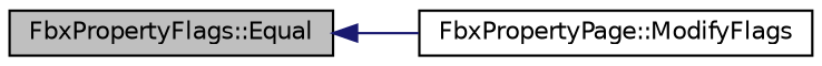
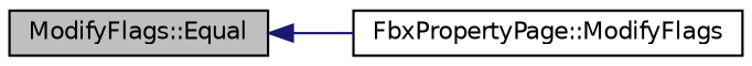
  digraph {
    rankdir=LR
    node [color=black fontname=Helvetica fontsize=10 shape=record style=filled]
-   n1 [fillcolor=grey75 fontcolor=black height=0.2 label="FbxPropertyFlags::Equal" width=0.4]
+   n1 [fillcolor=grey75 fontcolor=black height=0.2 label="ModifyFlags::Equal" width=0.4]
    n2 [fillcolor=white height=0.2 label="FbxPropertyPage::ModifyFlags" width=0.4]
    n1 -> n2 [color=midnightblue dir=back fontname=Helvetica fontsize=10 labelfontname=Helvetica labelfontsize=10 style=solid]
  }
